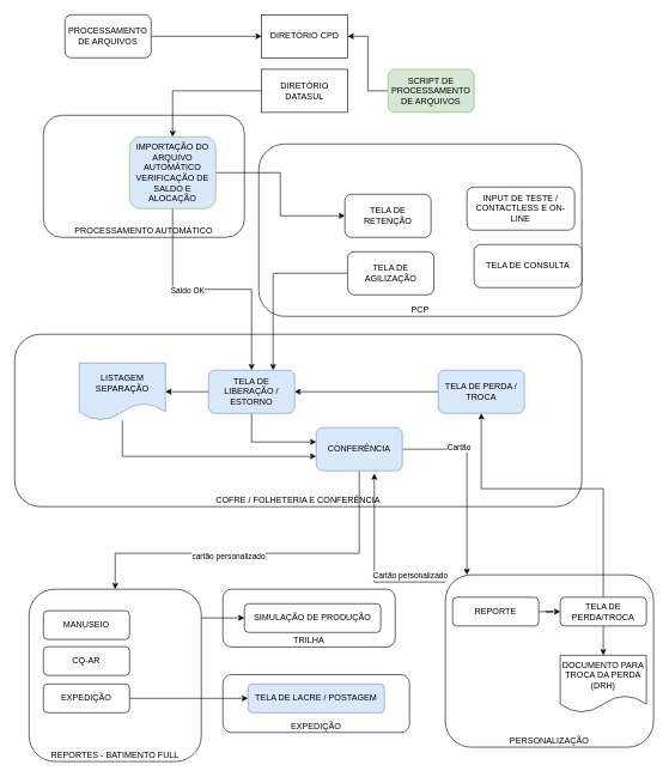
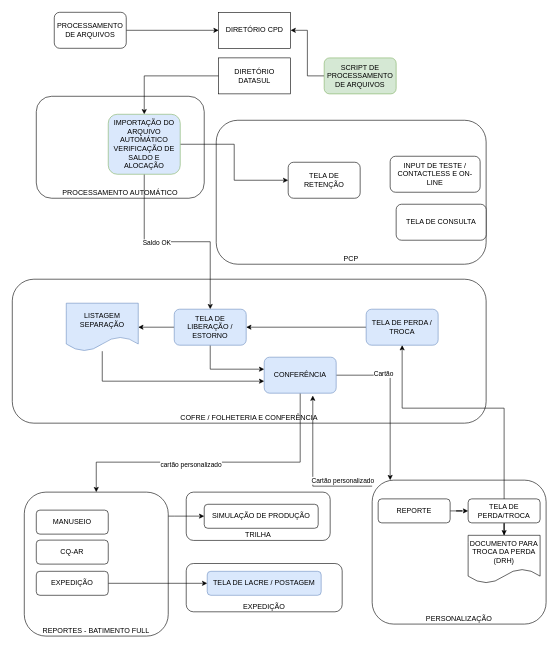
  <mxCell id="0" />
  <mxCell id="1" parent="0" />
  <mxCell id="2" value="TRILHA" style="rounded=1;whiteSpace=wrap;html=1;align=center;labelPosition=center;verticalLabelPosition=middle;verticalAlign=bottom;horizontal=1;" parent="1" vertex="1"><mxGeometry x="310" y="820" width="240" height="80.5" as="geometry" /></mxCell>
  <mxCell id="3" value="EXPEDIÇÃO" style="rounded=1;whiteSpace=wrap;html=1;align=center;labelPosition=center;verticalLabelPosition=middle;verticalAlign=bottom;horizontal=1;" parent="1" vertex="1"><mxGeometry x="310" y="939" width="260" height="80.5" as="geometry" /></mxCell>
  <mxCell id="4" value="COFRE / FOLHETERIA E CONFERÊNCIA" style="rounded=1;whiteSpace=wrap;html=1;align=center;labelPosition=center;verticalLabelPosition=middle;verticalAlign=bottom;horizontal=1;" parent="1" vertex="1"><mxGeometry x="20" y="465" width="790" height="240" as="geometry" /></mxCell>
  <mxCell id="5" value="PCP" style="rounded=1;whiteSpace=wrap;html=1;align=center;labelPosition=center;verticalLabelPosition=middle;verticalAlign=bottom;" parent="1" vertex="1"><mxGeometry x="360" y="200" width="450" height="240" as="geometry" /></mxCell>
  <mxCell id="6" value="PROCESSAMENTO AUTOMÁTICO" style="rounded=1;whiteSpace=wrap;html=1;align=center;labelPosition=center;verticalLabelPosition=middle;verticalAlign=bottom;" parent="1" vertex="1"><mxGeometry x="60" y="160" width="280" height="170" as="geometry" /></mxCell>
  <mxCell id="7" style="edgeStyle=orthogonalEdgeStyle;rounded=0;orthogonalLoop=1;jettySize=auto;html=1;" parent="1" source="8" target="9" edge="1"><mxGeometry relative="1" as="geometry" /></mxCell>
  <mxCell id="8" value="PROCESSAMENTO DE ARQUIVOS" style="rounded=1;whiteSpace=wrap;html=1;" parent="1" vertex="1"><mxGeometry x="90" y="20" width="120" height="60" as="geometry" /></mxCell>
  <mxCell id="9" value="DIRETÓRIO CPD" style="rounded=0;whiteSpace=wrap;html=1;" parent="1" vertex="1"><mxGeometry x="364" y="20" width="120" height="60" as="geometry" /></mxCell>
  <mxCell id="10" style="edgeStyle=orthogonalEdgeStyle;rounded=0;orthogonalLoop=1;jettySize=auto;html=1;entryX=1;entryY=0.5;entryDx=0;entryDy=0;" parent="1" source="11" target="9" edge="1"><mxGeometry relative="1" as="geometry" /></mxCell>
  <mxCell id="11" value="SCRIPT DE PROCESSAMENTO DE ARQUIVOS" style="rounded=1;whiteSpace=wrap;html=1;fillColor=#d5e8d4;strokeColor=#82b366;" parent="1" vertex="1"><mxGeometry x="540" y="96" width="120" height="60" as="geometry" /></mxCell>
  <mxCell id="12" style="edgeStyle=orthogonalEdgeStyle;rounded=0;orthogonalLoop=1;jettySize=auto;html=1;" parent="1" source="13" target="17" edge="1"><mxGeometry relative="1" as="geometry" /></mxCell>
  <mxCell id="13" value="DIRETÓRIO DATASUL" style="rounded=0;whiteSpace=wrap;html=1;" parent="1" vertex="1"><mxGeometry x="364" y="96" width="120" height="60" as="geometry" /></mxCell>
  <mxCell id="14" style="edgeStyle=orthogonalEdgeStyle;rounded=0;orthogonalLoop=1;jettySize=auto;html=1;" parent="1" source="17" target="18" edge="1"><mxGeometry relative="1" as="geometry" /></mxCell>
  <mxCell id="15" style="edgeStyle=orthogonalEdgeStyle;rounded=0;orthogonalLoop=1;jettySize=auto;html=1;" parent="1" source="17" target="27" edge="1"><mxGeometry relative="1" as="geometry" /></mxCell>
  <mxCell id="16" value="Saldo OK" style="edgeLabel;html=1;align=center;verticalAlign=middle;resizable=0;points=[];" parent="15" vertex="1" connectable="0"><mxGeometry x="-0.205" y="-2" relative="1" as="geometry"><mxPoint as="offset" /></mxGeometry></mxCell>
  <mxCell id="17" value="IMPORTAÇÃO DO ARQUIVO AUTOMÁTICO&lt;br&gt;VERIFICAÇÃO DE SALDO E ALOCAÇÃO" style="rounded=1;whiteSpace=wrap;html=1;fillColor=#dae8fc;strokeColor=#82b366;" parent="1" vertex="1"><mxGeometry x="180" y="190" width="120" height="100" as="geometry" /></mxCell>
  <mxCell id="18" value="TELA DE RETENÇÃO" style="rounded=1;whiteSpace=wrap;html=1;" parent="1" vertex="1"><mxGeometry x="480" y="270" width="120" height="60" as="geometry" /></mxCell>
- <mxCell id="19" style="edgeStyle=orthogonalEdgeStyle;rounded=0;orthogonalLoop=1;jettySize=auto;html=1;entryX=0.75;entryY=0;entryDx=0;entryDy=0;" parent="1" source="20" target="27" edge="1"><mxGeometry relative="1" as="geometry" /></mxCell>
- <mxCell id="20" value="TELA DE AGILIZAÇÃO" style="rounded=1;whiteSpace=wrap;html=1;" parent="1" vertex="1"><mxGeometry x="484" y="350" width="120" height="60" as="geometry" /></mxCell>
  <mxCell id="21" value="INPUT DE TESTE / CONTACTLESS E ON-LINE" style="rounded=1;whiteSpace=wrap;html=1;" parent="1" vertex="1"><mxGeometry x="650" y="260" width="150" height="60" as="geometry" /></mxCell>
  <mxCell id="22" value="TELA DE CONSULTA" style="rounded=1;whiteSpace=wrap;html=1;" parent="1" vertex="1"><mxGeometry x="660" y="340" width="150" height="60" as="geometry" /></mxCell>
  <mxCell id="23" style="edgeStyle=orthogonalEdgeStyle;rounded=0;orthogonalLoop=1;jettySize=auto;html=1;" parent="1" source="24" target="34" edge="1"><mxGeometry relative="1" as="geometry"><Array as="points"><mxPoint x="170" y="635" /></Array></mxGeometry></mxCell>
  <mxCell id="24" value="LISTAGEM SEPARAÇÃO" style="shape=document;whiteSpace=wrap;html=1;boundedLbl=1;fillColor=#dae8fc;strokeColor=#6c8ebf;" parent="1" vertex="1"><mxGeometry x="110" y="505" width="120" height="80" as="geometry" /></mxCell>
  <mxCell id="25" value="" style="edgeStyle=orthogonalEdgeStyle;rounded=0;orthogonalLoop=1;jettySize=auto;html=1;" parent="1" source="27" target="24" edge="1"><mxGeometry relative="1" as="geometry" /></mxCell>
  <mxCell id="26" style="edgeStyle=orthogonalEdgeStyle;rounded=0;orthogonalLoop=1;jettySize=auto;html=1;" parent="1" source="27" target="34" edge="1"><mxGeometry relative="1" as="geometry"><Array as="points"><mxPoint x="350" y="615" /></Array></mxGeometry></mxCell>
  <mxCell id="27" value="TELA DE LIBERAÇÃO / ESTORNO" style="rounded=1;whiteSpace=wrap;html=1;fillColor=#dae8fc;strokeColor=#6c8ebf;" parent="1" vertex="1"><mxGeometry x="290" y="515" width="120" height="60" as="geometry" /></mxCell>
  <mxCell id="28" style="edgeStyle=orthogonalEdgeStyle;rounded=0;orthogonalLoop=1;jettySize=auto;html=1;" parent="1" source="29" target="27" edge="1"><mxGeometry relative="1" as="geometry" /></mxCell>
  <mxCell id="29" value="TELA DE PERDA / TROCA" style="rounded=1;whiteSpace=wrap;html=1;fillColor=#dae8fc;strokeColor=#6c8ebf;" parent="1" vertex="1"><mxGeometry x="610" y="515" width="120" height="60" as="geometry" /></mxCell>
  <mxCell id="30" style="edgeStyle=orthogonalEdgeStyle;rounded=0;orthogonalLoop=1;jettySize=auto;html=1;" parent="1" source="34" target="36" edge="1"><mxGeometry relative="1" as="geometry"><Array as="points"><mxPoint x="500" y="770" /><mxPoint x="160" y="770" /></Array></mxGeometry></mxCell>
  <mxCell id="31" value="cartão personalizado" style="edgeLabel;html=1;align=center;verticalAlign=middle;resizable=0;points=[];" parent="30" vertex="1" connectable="0"><mxGeometry x="0.18" y="3" relative="1" as="geometry"><mxPoint as="offset" /></mxGeometry></mxCell>
  <mxCell id="32" style="edgeStyle=orthogonalEdgeStyle;rounded=0;orthogonalLoop=1;jettySize=auto;html=1;" parent="1" source="34" target="45" edge="1"><mxGeometry relative="1" as="geometry"><Array as="points"><mxPoint x="650" y="625" /></Array></mxGeometry></mxCell>
  <mxCell id="33" value="Cartão" style="edgeLabel;html=1;align=center;verticalAlign=middle;resizable=0;points=[];" parent="32" vertex="1" connectable="0"><mxGeometry x="-0.415" y="3" relative="1" as="geometry"><mxPoint as="offset" /></mxGeometry></mxCell>
  <mxCell id="34" value="CONFERÊNCIA" style="rounded=1;whiteSpace=wrap;html=1;fillColor=#dae8fc;strokeColor=#6c8ebf;" parent="1" vertex="1"><mxGeometry x="440" y="595" width="120" height="60" as="geometry" /></mxCell>
  <mxCell id="35" style="edgeStyle=orthogonalEdgeStyle;rounded=0;orthogonalLoop=1;jettySize=auto;html=1;" parent="1" source="36" target="41" edge="1"><mxGeometry relative="1" as="geometry"><Array as="points"><mxPoint x="290" y="860" /><mxPoint x="290" y="860" /></Array></mxGeometry></mxCell>
  <mxCell id="36" value="REPORTES - BATIMENTO FULL" style="rounded=1;whiteSpace=wrap;html=1;align=center;labelPosition=center;verticalLabelPosition=middle;verticalAlign=bottom;horizontal=1;" parent="1" vertex="1"><mxGeometry x="40" y="820" width="240" height="240" as="geometry" /></mxCell>
  <mxCell id="37" value="MANUSEIO" style="rounded=1;whiteSpace=wrap;html=1;" parent="1" vertex="1"><mxGeometry x="60" y="850" width="120" height="40" as="geometry" /></mxCell>
  <mxCell id="38" value="CQ-AR" style="rounded=1;whiteSpace=wrap;html=1;" parent="1" vertex="1"><mxGeometry x="60" y="900" width="120" height="40" as="geometry" /></mxCell>
  <mxCell id="39" style="edgeStyle=orthogonalEdgeStyle;rounded=0;orthogonalLoop=1;jettySize=auto;html=1;" parent="1" source="40" target="42" edge="1"><mxGeometry relative="1" as="geometry" /></mxCell>
  <mxCell id="40" value="EXPEDIÇÃO" style="rounded=1;whiteSpace=wrap;html=1;" parent="1" vertex="1"><mxGeometry x="60" y="952" width="120" height="40" as="geometry" /></mxCell>
  <mxCell id="41" value="SIMULAÇÃO DE PRODUÇÃO" style="rounded=1;whiteSpace=wrap;html=1;" parent="1" vertex="1"><mxGeometry x="340" y="840.25" width="190" height="40" as="geometry" /></mxCell>
  <mxCell id="42" value="TELA DE LACRE / POSTAGEM" style="rounded=1;whiteSpace=wrap;html=1;fillColor=#dae8fc;strokeColor=#6c8ebf;" parent="1" vertex="1"><mxGeometry x="345" y="952" width="190" height="40" as="geometry" /></mxCell>
  <mxCell id="43" style="edgeStyle=orthogonalEdgeStyle;rounded=0;orthogonalLoop=1;jettySize=auto;html=1;entryX=0.675;entryY=1.067;entryDx=0;entryDy=0;entryPerimeter=0;" parent="1" source="45" target="34" edge="1"><mxGeometry relative="1" as="geometry"><Array as="points"><mxPoint x="521" y="810" /></Array></mxGeometry></mxCell>
  <mxCell id="44" value="Cartão personalizado" style="edgeLabel;html=1;align=center;verticalAlign=middle;resizable=0;points=[];" parent="43" vertex="1" connectable="0"><mxGeometry x="-0.644" relative="1" as="geometry"><mxPoint x="-6" y="-10" as="offset" /></mxGeometry></mxCell>
  <mxCell id="45" value="PERSONALIZAÇÃO" style="rounded=1;whiteSpace=wrap;html=1;align=center;labelPosition=center;verticalLabelPosition=middle;verticalAlign=bottom;horizontal=1;" parent="1" vertex="1"><mxGeometry x="620" y="800" width="290" height="240" as="geometry" /></mxCell>
  <mxCell id="46" style="edgeStyle=orthogonalEdgeStyle;rounded=0;orthogonalLoop=1;jettySize=auto;html=1;" parent="1" source="47" target="50" edge="1"><mxGeometry relative="1" as="geometry" /></mxCell>
  <mxCell id="47" value="REPORTE" style="rounded=1;whiteSpace=wrap;html=1;" parent="1" vertex="1"><mxGeometry x="630" y="831.25" width="120" height="40" as="geometry" /></mxCell>
  <mxCell id="48" style="edgeStyle=orthogonalEdgeStyle;rounded=0;orthogonalLoop=1;jettySize=auto;html=1;" parent="1" source="50" target="51" edge="1"><mxGeometry relative="1" as="geometry" /></mxCell>
  <mxCell id="49" style="edgeStyle=orthogonalEdgeStyle;rounded=0;orthogonalLoop=1;jettySize=auto;html=1;" parent="1" source="50" target="29" edge="1"><mxGeometry relative="1" as="geometry"><Array as="points"><mxPoint x="840" y="680" /><mxPoint x="670" y="680" /></Array></mxGeometry></mxCell>
  <mxCell id="50" value="TELA DE PERDA/TROCA" style="rounded=1;whiteSpace=wrap;html=1;" parent="1" vertex="1"><mxGeometry x="780" y="831.25" width="120" height="40" as="geometry" /></mxCell>
- <mxCell id="51" value="DOCUMENTO PARA TROCA DA PERDA (DRH)" style="shape=document;whiteSpace=wrap;html=1;boundedLbl=1;" parent="1" vertex="1"><mxGeometry x="780" y="912" width="120" height="80" as="geometry" /></mxCell>
+ <mxCell id="51" value="DOCUMENTO PARA TROCA DA PERDA (DRH)" style="shape=document;whiteSpace=wrap;html=1;boundedLbl=1;" parent="1" vertex="1"><mxGeometry x="780" y="892" width="120" height="80" as="geometry" /></mxCell>
